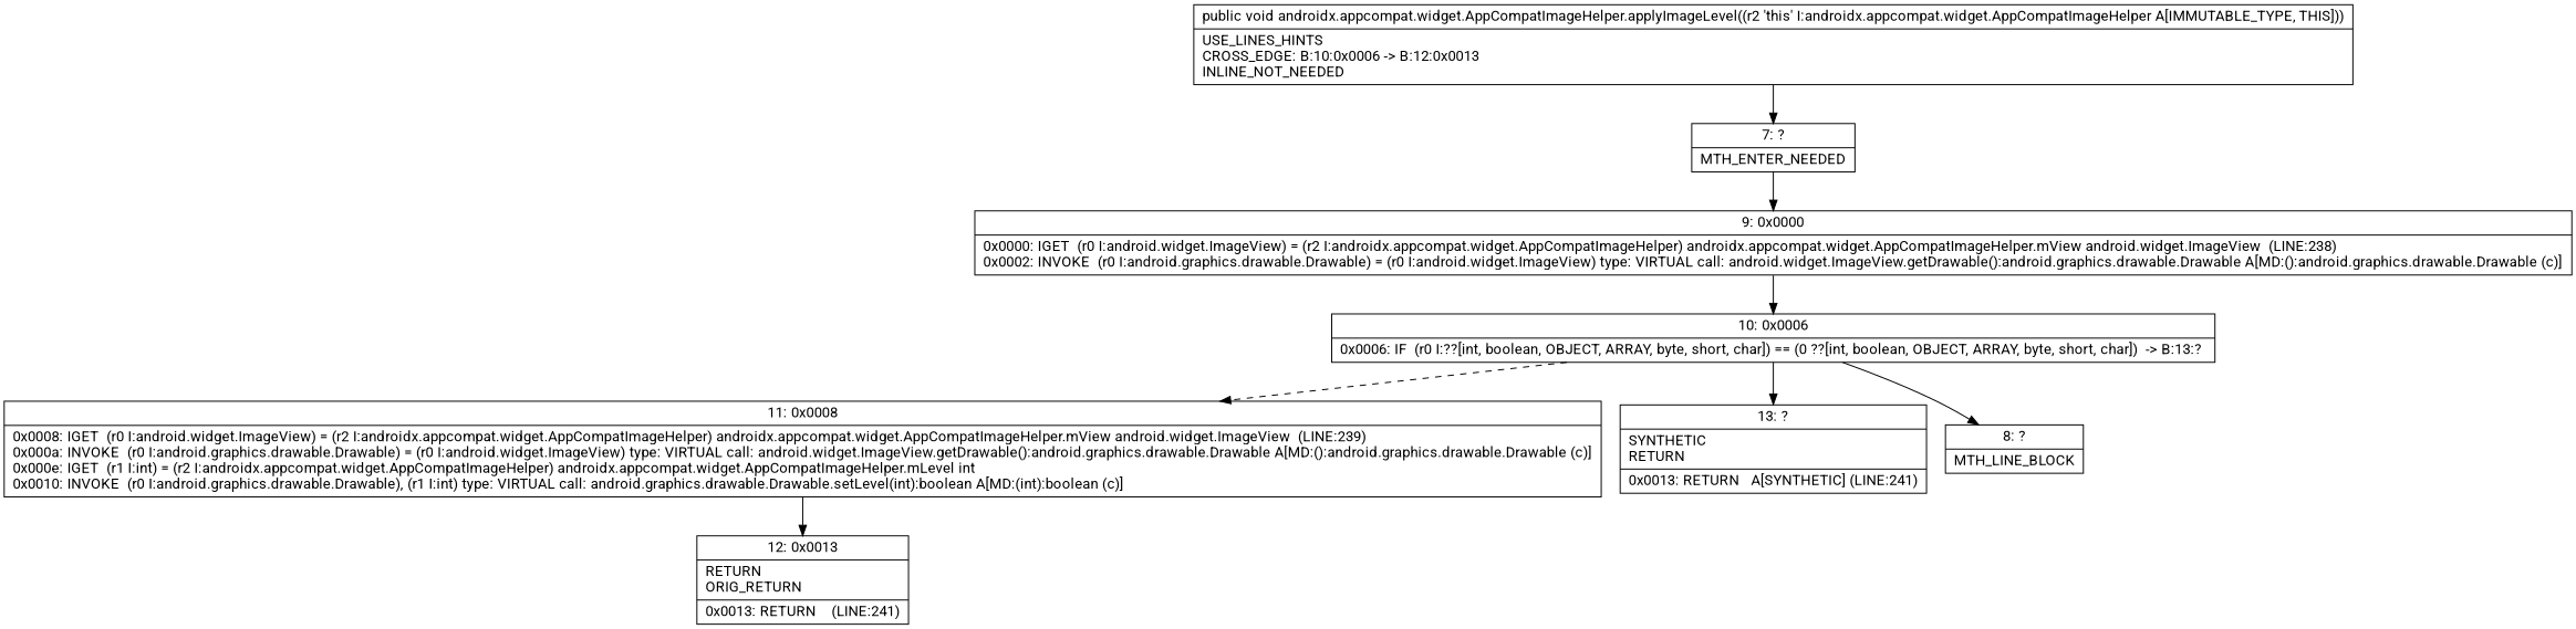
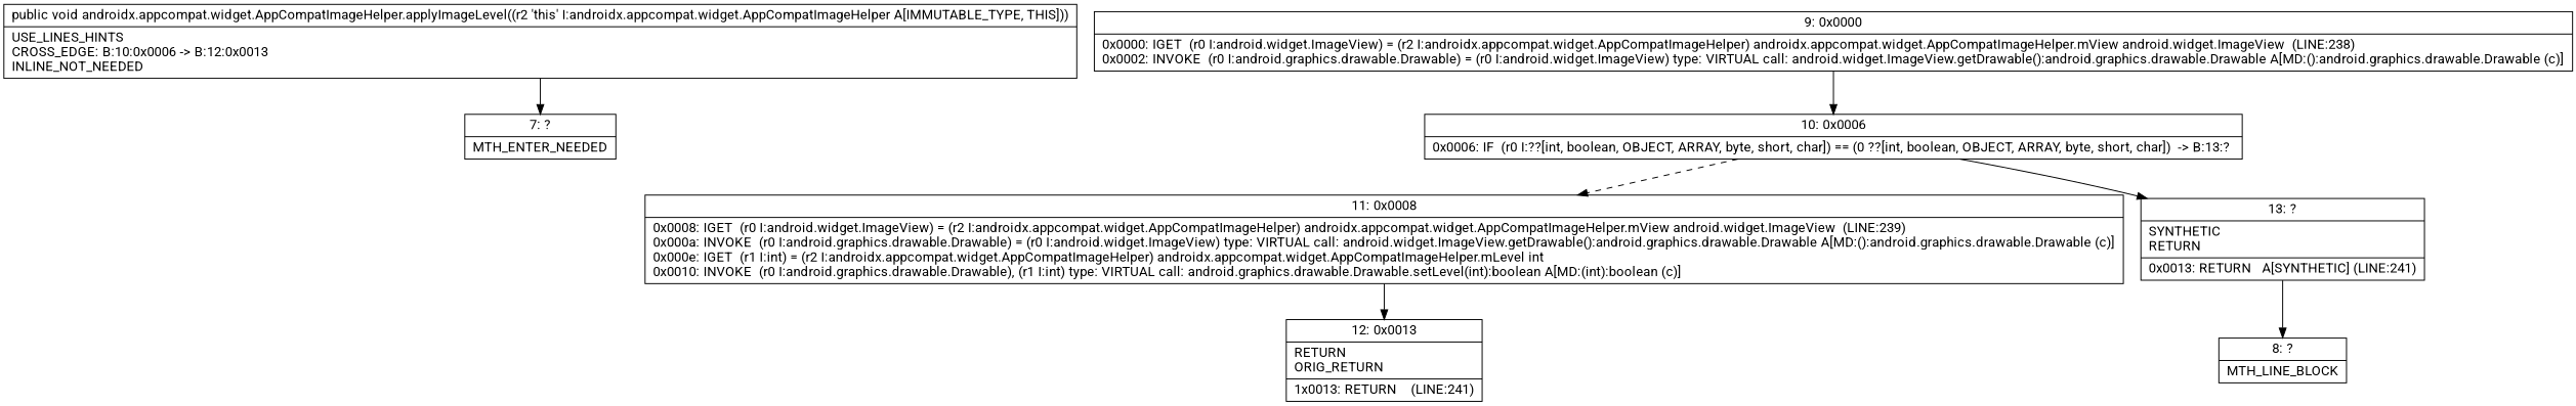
  digraph {
    fontname=Roboto
    node [fontname=Roboto shape=record]
    edge [fontname=Roboto]
    n1 [label="{7\:\ ?|MTH_ENTER_NEEDED\l}"]
    n2 [label="{9\:\ 0x0000|0x0000: IGET  (r0 I:android.widget.ImageView) = (r2 I:androidx.appcompat.widget.AppCompatImageHelper) androidx.appcompat.widget.AppCompatImageHelper.mView android.widget.ImageView  (LINE:238)\l0x0002: INVOKE  (r0 I:android.graphics.drawable.Drawable) = (r0 I:android.widget.ImageView) type: VIRTUAL call: android.widget.ImageView.getDrawable():android.graphics.drawable.Drawable A[MD:():android.graphics.drawable.Drawable (c)]\l}"]
    n3 [label="{10\:\ 0x0006|0x0006: IF  (r0 I:??[int, boolean, OBJECT, ARRAY, byte, short, char]) == (0 ??[int, boolean, OBJECT, ARRAY, byte, short, char])  \-\> B:13:? \l}"]
    n4 [label="{11\:\ 0x0008|0x0008: IGET  (r0 I:android.widget.ImageView) = (r2 I:androidx.appcompat.widget.AppCompatImageHelper) androidx.appcompat.widget.AppCompatImageHelper.mView android.widget.ImageView  (LINE:239)\l0x000a: INVOKE  (r0 I:android.graphics.drawable.Drawable) = (r0 I:android.widget.ImageView) type: VIRTUAL call: android.widget.ImageView.getDrawable():android.graphics.drawable.Drawable A[MD:():android.graphics.drawable.Drawable (c)]\l0x000e: IGET  (r1 I:int) = (r2 I:androidx.appcompat.widget.AppCompatImageHelper) androidx.appcompat.widget.AppCompatImageHelper.mLevel int \l0x0010: INVOKE  (r0 I:android.graphics.drawable.Drawable), (r1 I:int) type: VIRTUAL call: android.graphics.drawable.Drawable.setLevel(int):boolean A[MD:(int):boolean (c)]\l}"]
    n5 [label="{13\:\ ?|SYNTHETIC\lRETURN\l|0x0013: RETURN   A[SYNTHETIC] (LINE:241)\l}"]
-   n6 [label="{12\:\ 0x0013|RETURN\lORIG_RETURN\l|0x0013: RETURN    (LINE:241)\l}"]
+   n6 [label="{12\:\ 0x0013|RETURN\lORIG_RETURN\l|1x0013: RETURN    (LINE:241)\l}"]
    n7 [label="{8\:\ ?|MTH_LINE_BLOCK\l}"]
    n8 [label="{public void androidx.appcompat.widget.AppCompatImageHelper.applyImageLevel((r2 'this' I:androidx.appcompat.widget.AppCompatImageHelper A[IMMUTABLE_TYPE, THIS]))  | USE_LINES_HINTS\lCROSS_EDGE: B:10:0x0006 \-\> B:12:0x0013\lINLINE_NOT_NEEDED\l}"]
-   n1 -> n2
    n2 -> n3
    n3 -> n4 [style=dashed]
    n3 -> n5
    n4 -> n6
-   n3 -> n7
+   n5 -> n7
    n8 -> n1
  }
